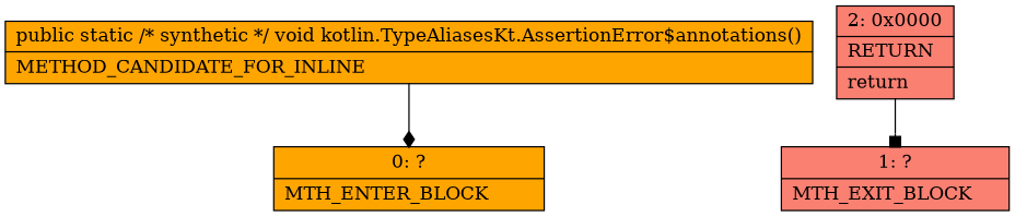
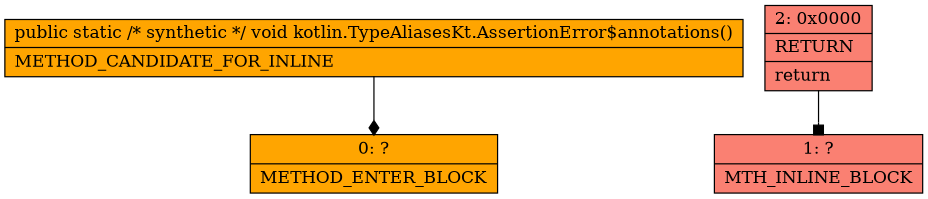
  digraph {
    node [fillcolor=orange shape=record style=filled]
-   n1 [label="{0\:\ ?|MTH_ENTER_BLOCK\l}"]
+   n1 [label="{0\:\ ?|METHOD_ENTER_BLOCK\l}"]
    n2 [fillcolor=salmon label="{2\:\ 0x0000|RETURN\l|return\l}"]
-   n3 [fillcolor=salmon label="{1\:\ ?|MTH_EXIT_BLOCK\l}"]
+   n3 [fillcolor=salmon label="{1\:\ ?|MTH_INLINE_BLOCK\l}"]
    n4 [label="{public static \/* synthetic *\/ void kotlin.TypeAliasesKt.AssertionError$annotations()  | METHOD_CANDIDATE_FOR_INLINE\l}"]
    n2 -> n3 [arrowhead=box]
    n4 -> n1 [arrowhead=diamond]
  }
